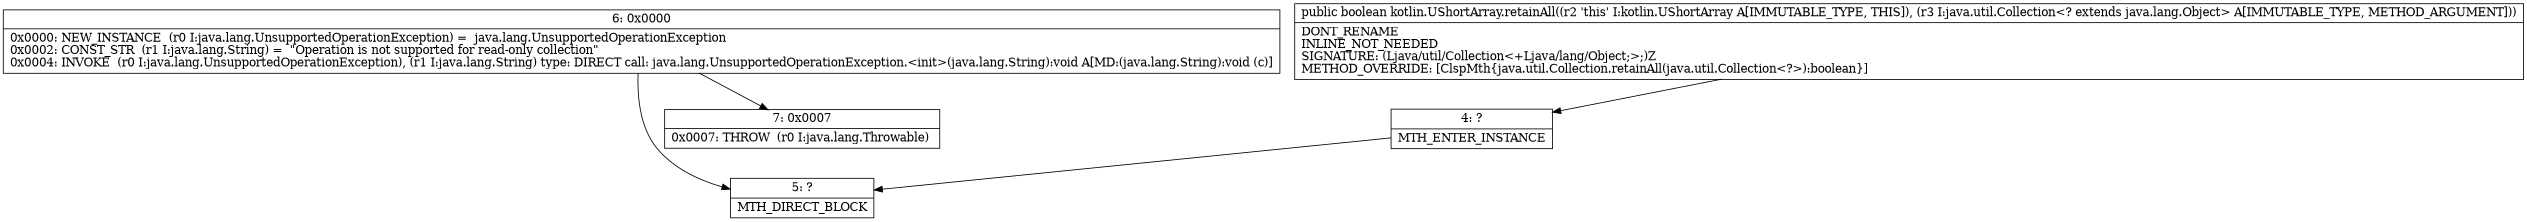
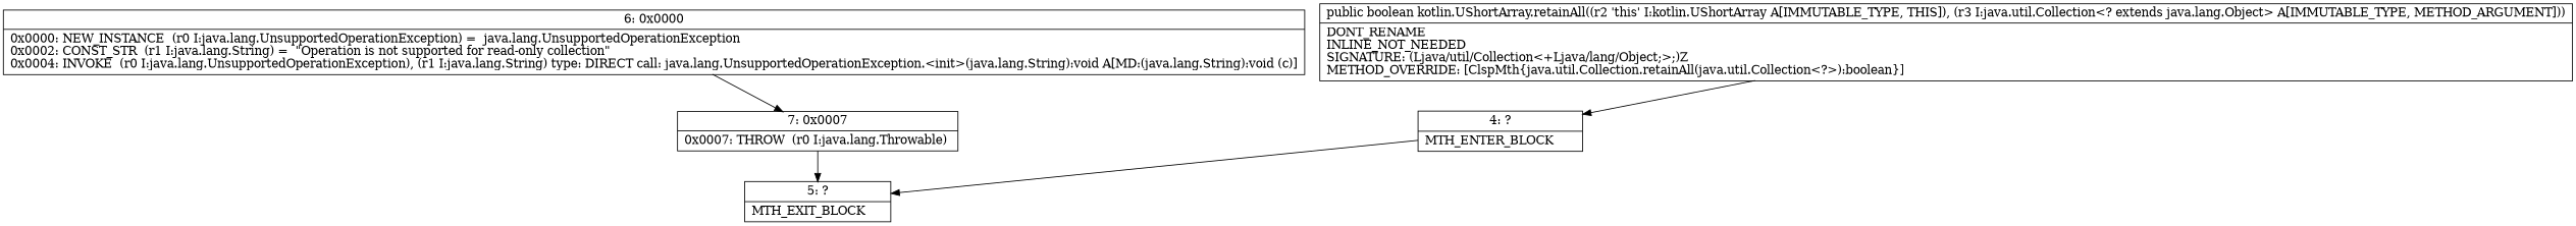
  digraph {
    node [shape=record]
-   n1 [label="{4\:\ ?|MTH_ENTER_INSTANCE\l}"]
-   n2 [label="{5\:\ ?|MTH_DIRECT_BLOCK\l}"]
+   n1 [label="{4\:\ ?|MTH_ENTER_BLOCK\l}"]
+   n2 [label="{5\:\ ?|MTH_EXIT_BLOCK\l}"]
    n3 [label="{6\:\ 0x0000|0x0000: NEW_INSTANCE  (r0 I:java.lang.UnsupportedOperationException) =  java.lang.UnsupportedOperationException \l0x0002: CONST_STR  (r1 I:java.lang.String) =  \"Operation is not supported for read\-only collection\" \l0x0004: INVOKE  (r0 I:java.lang.UnsupportedOperationException), (r1 I:java.lang.String) type: DIRECT call: java.lang.UnsupportedOperationException.\<init\>(java.lang.String):void A[MD:(java.lang.String):void (c)]\l}"]
    n4 [label="{7\:\ 0x0007|0x0007: THROW  (r0 I:java.lang.Throwable) \l}"]
    n5 [label="{public boolean kotlin.UShortArray.retainAll((r2 'this' I:kotlin.UShortArray A[IMMUTABLE_TYPE, THIS]), (r3 I:java.util.Collection\<? extends java.lang.Object\> A[IMMUTABLE_TYPE, METHOD_ARGUMENT]))  | DONT_RENAME\lINLINE_NOT_NEEDED\lSIGNATURE: (Ljava\/util\/Collection\<+Ljava\/lang\/Object;\>;)Z\lMETHOD_OVERRIDE: [ClspMth\{java.util.Collection.retainAll(java.util.Collection\<?\>):boolean\}]\l}"]
    n1 -> n2
    n3 -> n4
-   n3 -> n2
+   n4 -> n2
    n5 -> n1
  }
